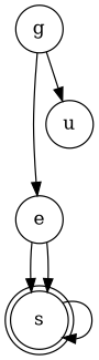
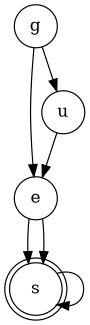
  digraph {
    node [color=black shape=circle]
    s [shape=doublecircle]
    e
    g
    u
    s -> s
    e -> s
    e -> s
    g -> e
    g -> u
+   u -> e
  }
